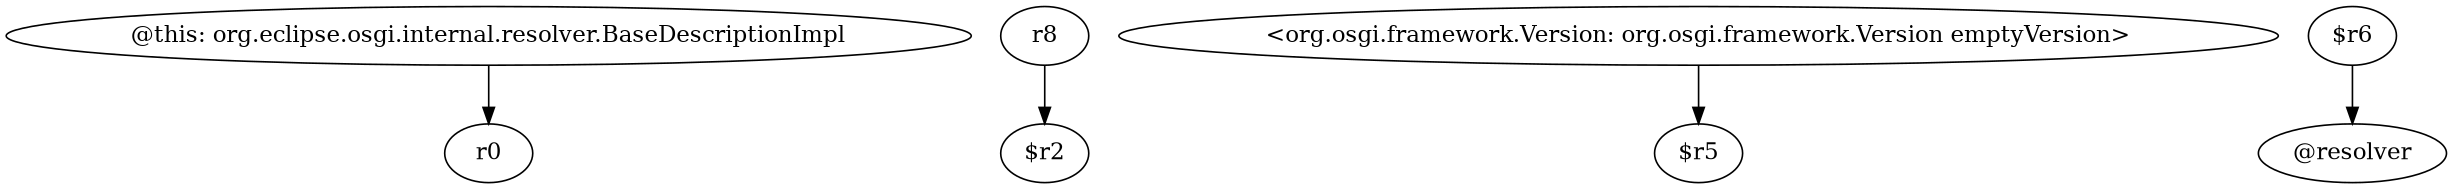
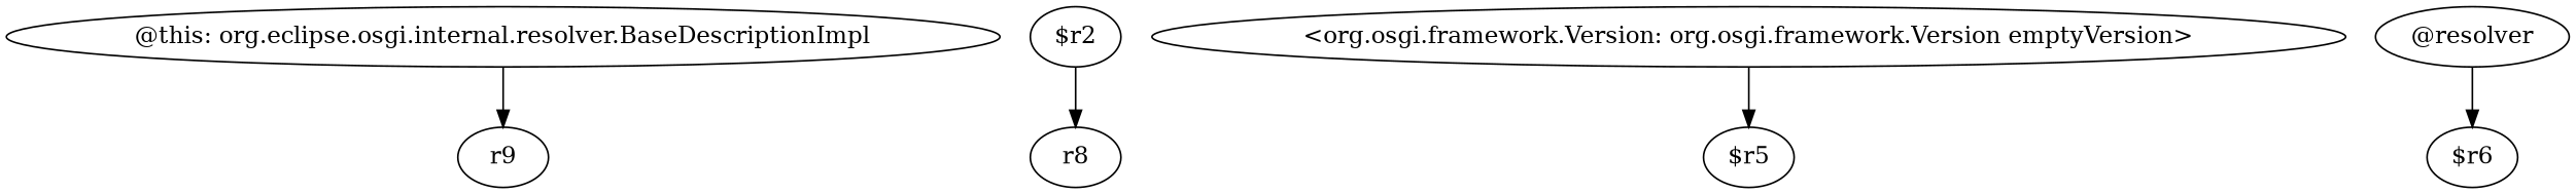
  digraph {
    n1 [label="@this: org.eclipse.osgi.internal.resolver.BaseDescriptionImpl"]
-   n2 [label=r0]
+   n2 [label=r9]
    n3 [label="$r2"]
    n4 [label=r8]
    n5 [label="<org.osgi.framework.Version: org.osgi.framework.Version emptyVersion>"]
    n6 [label="$r5"]
    n7 [label="@resolver"]
    n8 [label="$r6"]
    n1 -> n2
-   n4 -> n3
+   n3 -> n4
    n5 -> n6
-   n8 -> n7
+   n7 -> n8
  }
